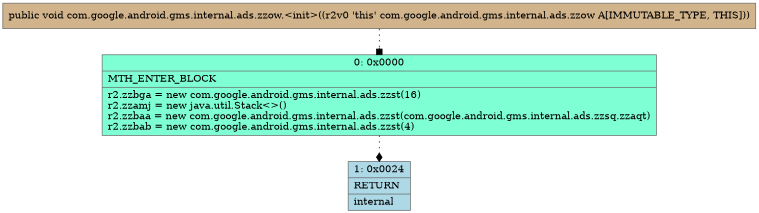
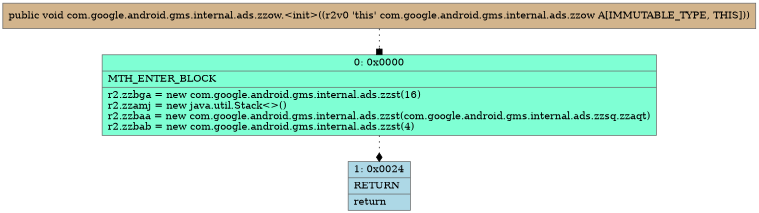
  digraph {
    node [shape=record style=filled color=gray40]
    edge [style=dotted]
    n1 [label="{0\:\ 0x0000|MTH_ENTER_BLOCK\l|r2.zzbga = new com.google.android.gms.internal.ads.zzst(16)\lr2.zzamj = new java.util.Stack\<\>()\lr2.zzbaa = new com.google.android.gms.internal.ads.zzst(com.google.android.gms.internal.ads.zzsq.zzaqt)\lr2.zzbab = new com.google.android.gms.internal.ads.zzst(4)\l}" fillcolor=aquamarine]
-   n2 [label="{1\:\ 0x0024|RETURN\l|internal\l}" fillcolor=lightblue]
+   n2 [label="{1\:\ 0x0024|RETURN\l|return\l}" fillcolor=lightblue]
    n3 [label="{public void com.google.android.gms.internal.ads.zzow.\<init\>((r2v0 'this' com.google.android.gms.internal.ads.zzow A[IMMUTABLE_TYPE, THIS])) }" fillcolor=tan]
    n1 -> n2 [arrowhead=diamond]
    n3 -> n1 [arrowhead=box]
  }
